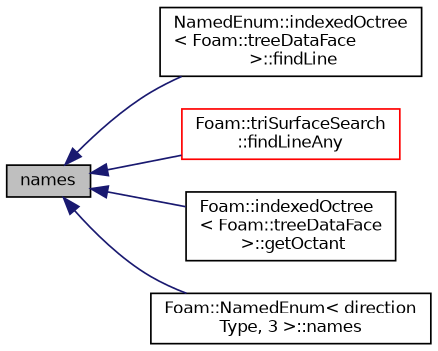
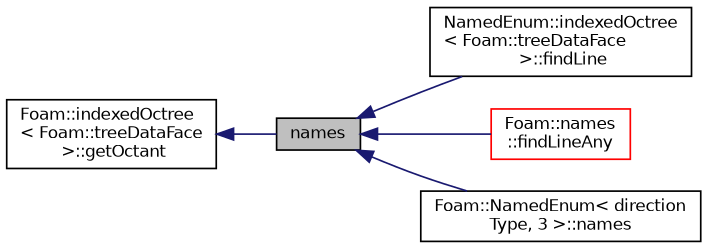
  digraph {
    fontname="DejaVu Sans"
    rankdir=LR
    node [color=black fontname="DejaVu Sans" fontsize=10 shape=record]
    edge [color=midnightblue dir=back fontname="DejaVu Sans" fontsize=10 labelfontname=Helvetica labelfontsize=10 style=solid]
    n1 [fillcolor=grey75 fontcolor=black height=0.2 label=names style=filled width=0.4]
    n2 [height=0.2 label="NamedEnum::indexedOctree\l\< Foam::treeDataFace\l \>::findLine" width=0.4]
-   n3 [color=red height=0.2 label="Foam::triSurfaceSearch\l::findLineAny" width=0.4]
+   n3 [color=red height=0.2 label="Foam::names\l::findLineAny" width=0.4]
    n4 [height=0.2 label="Foam::indexedOctree\l\< Foam::treeDataFace\l \>::getOctant" width=0.4]
    n5 [height=0.2 label="Foam::NamedEnum\< direction\lType, 3 \>::names" width=0.4]
    n1 -> n2
    n1 -> n3
-   n1 -> n4
+   n4 -> n1
    n1 -> n5
  }
